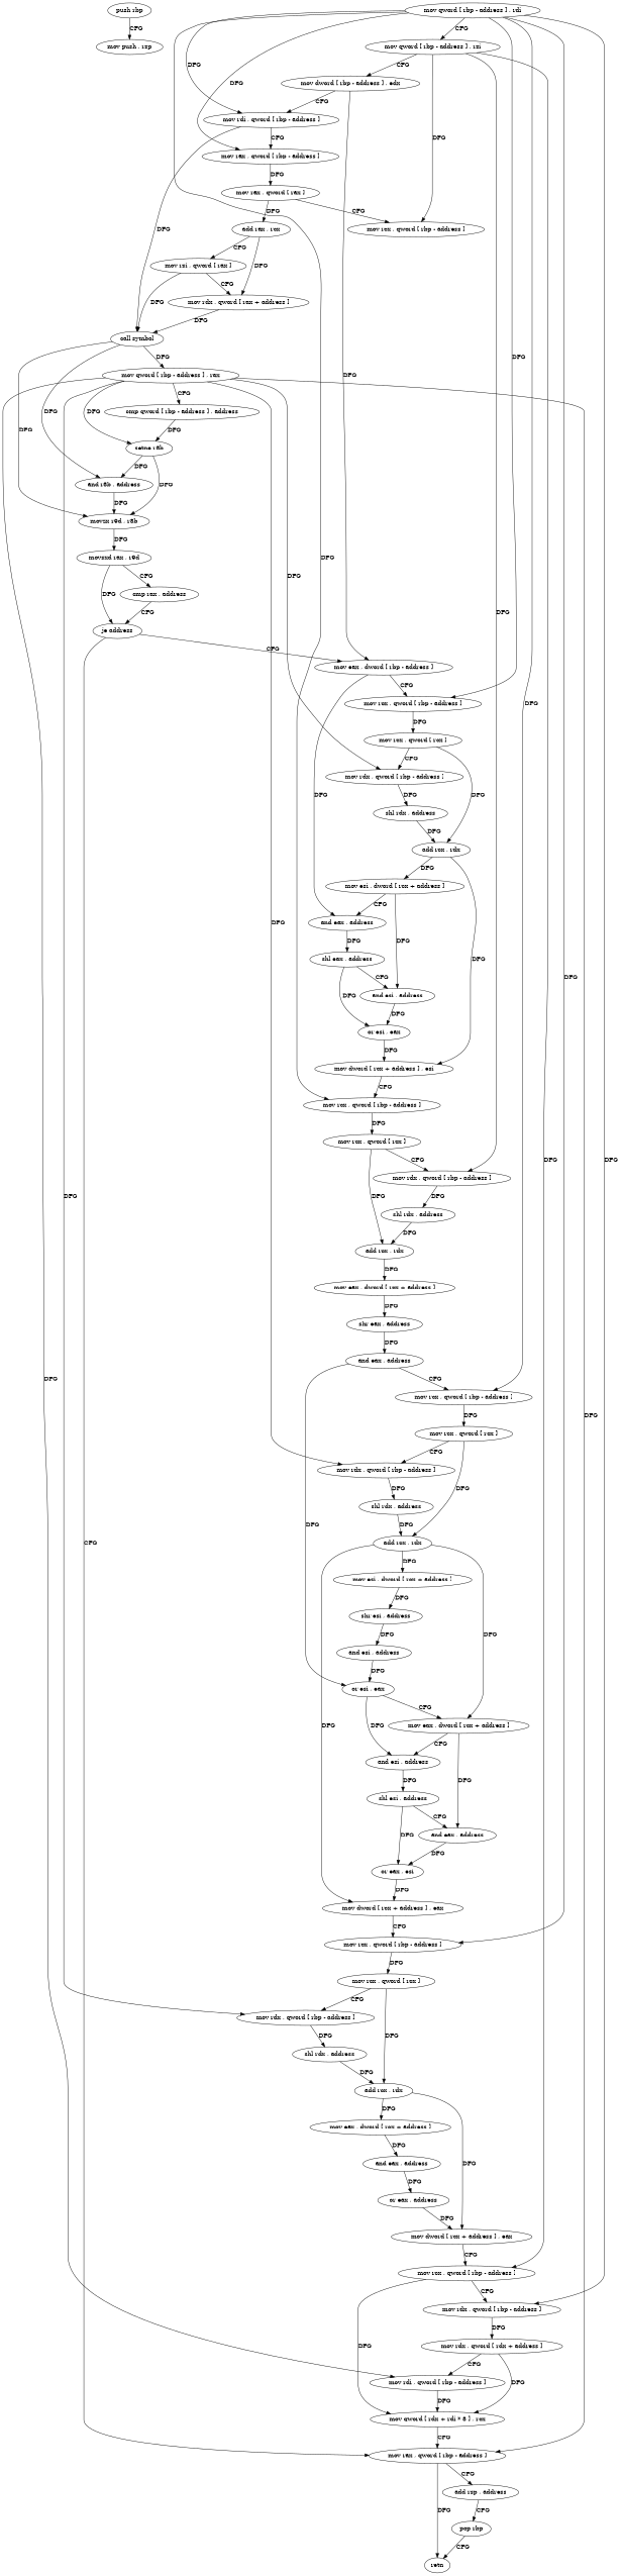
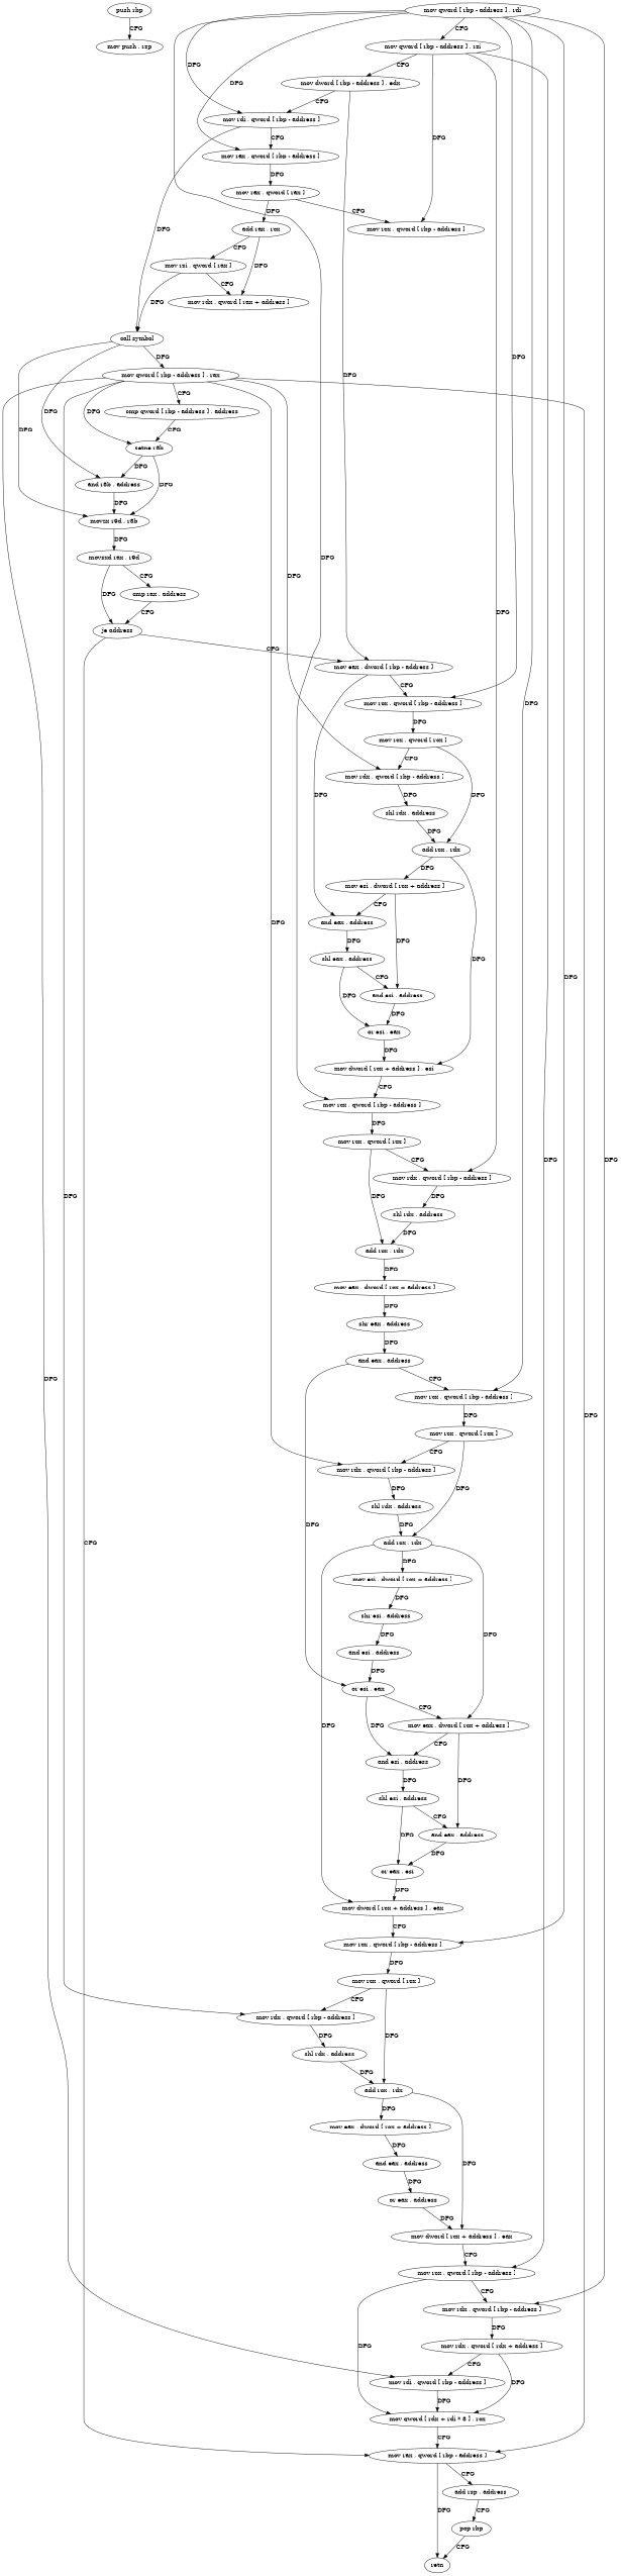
  digraph {
    n1 [label="push rbp"]
    n2 [label="mov push , rsp"]
    n3 [label="mov qword [ rbp - address ] , rdi"]
    n4 [label="mov qword [ rbp - address ] , rsi"]
    n5 [label="mov rdi , qword [ rbp - address ]"]
    n6 [label="mov rax , qword [ rbp - address ]"]
    n7 [label="mov rcx , qword [ rbp - address ]"]
    n8 [label="mov rcx , qword [ rbp - address ]"]
    n9 [label="mov rcx , qword [ rbp - address ]"]
    n10 [label="mov rcx , qword [ rbp - address ]"]
    n11 [label="mov rdx , qword [ rbp - address ]"]
    n12 [label="mov dword [ rbp - address ] , edx"]
    n13 [label="mov rcx , qword [ rbp - address ]"]
    n14 [label="mov rdx , qword [ rbp - address ]"]
    n15 [label="mov rcx , qword [ rbp - address ]"]
    n16 [label="call symbol"]
    n17 [label="mov rax , qword [ rax ]"]
    n18 [label="mov rcx , qword [ rcx ]"]
    n19 [label="mov rcx , qword [ rcx ]"]
    n20 [label="mov rcx , qword [ rcx ]"]
    n21 [label="mov rcx , qword [ rcx ]"]
    n22 [label="mov rdx , qword [ rdx + address ]"]
    n23 [label="mov eax , dword [ rbp - address ]"]
    n24 [label="shl rdx , address"]
    n25 [label="mov qword [ rdx + rdi * 8 ] , rcx"]
    n26 [label="and eax , address"]
    n27 [label="mov qword [ rbp - address ] , rax"]
    n28 [label="and r8b , address"]
    n29 [label="movzx r9d , r8b"]
    n30 [label="add rax , rcx"]
    n31 [label="mov rsi , qword [ rax ]"]
    n32 [label="mov rdx , qword [ rax + address ]"]
    n33 [label="cmp qword [ rbp - address ] , address"]
    n34 [label="setne r8b"]
    n35 [label="mov rax , qword [ rbp - address ]"]
    n36 [label="mov rdx , qword [ rbp - address ]"]
    n37 [label="mov rdx , qword [ rbp - address ]"]
    n38 [label="mov rdx , qword [ rbp - address ]"]
    n39 [label="mov rdi , qword [ rbp - address ]"]
    n40 [label="movsxd rax , r9d"]
    n41 [label="add rsp , address"]
    n42 [label=retn]
    n43 [label="shl rdx , address"]
    n44 [label="shl rdx , address"]
    n45 [label="shl rdx , address"]
    n46 [label="cmp rax , address"]
    n47 [label="je address"]
    n48 [label="pop rbp"]
    n49 [label="shl eax , address"]
    n50 [label="add rcx , rdx"]
    n51 [label="mov esi , dword [ rcx + address ]"]
    n52 [label="mov dword [ rcx + address ] , esi"]
    n53 [label="and esi , address"]
    n54 [label="or esi , eax"]
    n55 [label="add rcx , rdx"]
    n56 [label="mov eax , dword [ rcx + address ]"]
    n57 [label="shr eax , address"]
    n58 [label="and eax , address"]
    n59 [label="or esi , eax"]
    n60 [label="mov eax , dword [ rcx + address ]"]
    n61 [label="and esi , address"]
    n62 [label="add rcx , rdx"]
    n63 [label="mov esi , dword [ rcx + address ]"]
    n64 [label="mov dword [ rcx + address ] , eax"]
    n65 [label="shr esi , address"]
    n66 [label="and eax , address"]
    n67 [label="and esi , address"]
    n68 [label="shl esi , address"]
    n69 [label="or eax , esi"]
    n70 [label="add rcx , rdx"]
    n71 [label="mov eax , dword [ rcx + address ]"]
    n72 [label="mov dword [ rcx + address ] , eax"]
    n73 [label="and eax , address"]
    n74 [label="or eax , address"]
    n1 -> n2 [label=CFG]
    n3 -> n4 [label=CFG]
    n3 -> n5 [label=DFG]
    n3 -> n6 [label=DFG]
    n3 -> n7 [label=DFG]
    n3 -> n8 [label=DFG]
    n3 -> n9 [label=DFG]
    n3 -> n10 [label=DFG]
    n3 -> n11 [label=DFG]
    n4 -> n12 [label=CFG]
    n4 -> n13 [label=DFG]
    n4 -> n14 [label=DFG]
    n4 -> n15 [label=DFG]
    n5 -> n6 [label=CFG]
    n5 -> n16 [label=DFG]
    n6 -> n17 [label=DFG]
    n7 -> n18 [label=DFG]
    n8 -> n19 [label=DFG]
    n9 -> n20 [label=DFG]
    n10 -> n21 [label=DFG]
    n11 -> n22 [label=DFG]
    n12 -> n5 [label=CFG]
    n12 -> n23 [label=DFG]
    n14 -> n24 [label=DFG]
    n15 -> n11 [label=CFG]
    n15 -> n25 [label=DFG]
    n16 -> n27 [label=DFG]
    n16 -> n28 [label=DFG]
    n16 -> n29 [label=DFG]
    n17 -> n13 [label=CFG]
    n17 -> n30 [label=DFG]
    n18 -> n36 [label=CFG]
    n18 -> n50 [label=DFG]
    n19 -> n14 [label=CFG]
    n19 -> n55 [label=DFG]
    n20 -> n37 [label=CFG]
    n20 -> n62 [label=DFG]
    n21 -> n38 [label=CFG]
    n21 -> n70 [label=DFG]
    n22 -> n25 [label=DFG]
    n22 -> n39 [label=CFG]
    n23 -> n7 [label=CFG]
    n23 -> n26 [label=DFG]
    n24 -> n55 [label=DFG]
    n25 -> n35 [label=CFG]
    n26 -> n49 [label=DFG]
    n27 -> n33 [label=CFG]
    n27 -> n34 [label=DFG]
    n27 -> n35 [label=DFG]
    n27 -> n36 [label=DFG]
    n27 -> n37 [label=DFG]
    n27 -> n38 [label=DFG]
    n27 -> n39 [label=DFG]
    n28 -> n29 [label=DFG]
    n29 -> n40 [label=DFG]
    n30 -> n31 [label=CFG]
    n30 -> n32 [label=DFG]
    n31 -> n16 [label=DFG]
    n31 -> n32 [label=CFG]
-   n32 -> n16 [label=DFG]
-   n33 -> n34 [label=DFG]
+   n33 -> n34 [label=CFG]
    n34 -> n28 [label=DFG]
    n34 -> n29 [label=DFG]
    n35 -> n41 [label=CFG]
    n35 -> n42 [label=DFG]
    n36 -> n43 [label=DFG]
    n37 -> n44 [label=DFG]
    n38 -> n45 [label=DFG]
    n39 -> n25 [label=DFG]
    n40 -> n46 [label=CFG]
    n40 -> n47 [label=DFG]
    n41 -> n48 [label=CFG]
    n43 -> n50 [label=DFG]
    n44 -> n62 [label=DFG]
    n45 -> n70 [label=DFG]
    n46 -> n47 [label=CFG]
    n47 -> n23 [label=CFG]
    n47 -> n35 [label=CFG]
    n48 -> n42 [label=CFG]
    n49 -> n53 [label=CFG]
    n49 -> n54 [label=DFG]
    n50 -> n51 [label=DFG]
    n50 -> n52 [label=DFG]
    n51 -> n26 [label=CFG]
    n51 -> n53 [label=DFG]
    n52 -> n8 [label=CFG]
    n53 -> n54 [label=DFG]
    n54 -> n52 [label=DFG]
    n55 -> n56 [label=DFG]
    n56 -> n57 [label=DFG]
    n57 -> n58 [label=DFG]
    n58 -> n9 [label=CFG]
    n58 -> n59 [label=DFG]
    n59 -> n60 [label=CFG]
    n59 -> n61 [label=DFG]
    n60 -> n61 [label=CFG]
    n60 -> n66 [label=DFG]
    n61 -> n68 [label=DFG]
    n62 -> n60 [label=DFG]
    n62 -> n63 [label=DFG]
    n62 -> n64 [label=DFG]
    n63 -> n65 [label=DFG]
    n64 -> n10 [label=CFG]
    n65 -> n67 [label=DFG]
    n66 -> n69 [label=DFG]
    n67 -> n59 [label=DFG]
    n68 -> n66 [label=CFG]
    n68 -> n69 [label=DFG]
    n69 -> n64 [label=DFG]
    n70 -> n71 [label=DFG]
    n70 -> n72 [label=DFG]
    n71 -> n73 [label=DFG]
    n72 -> n15 [label=CFG]
    n73 -> n74 [label=DFG]
    n74 -> n72 [label=DFG]
  }
